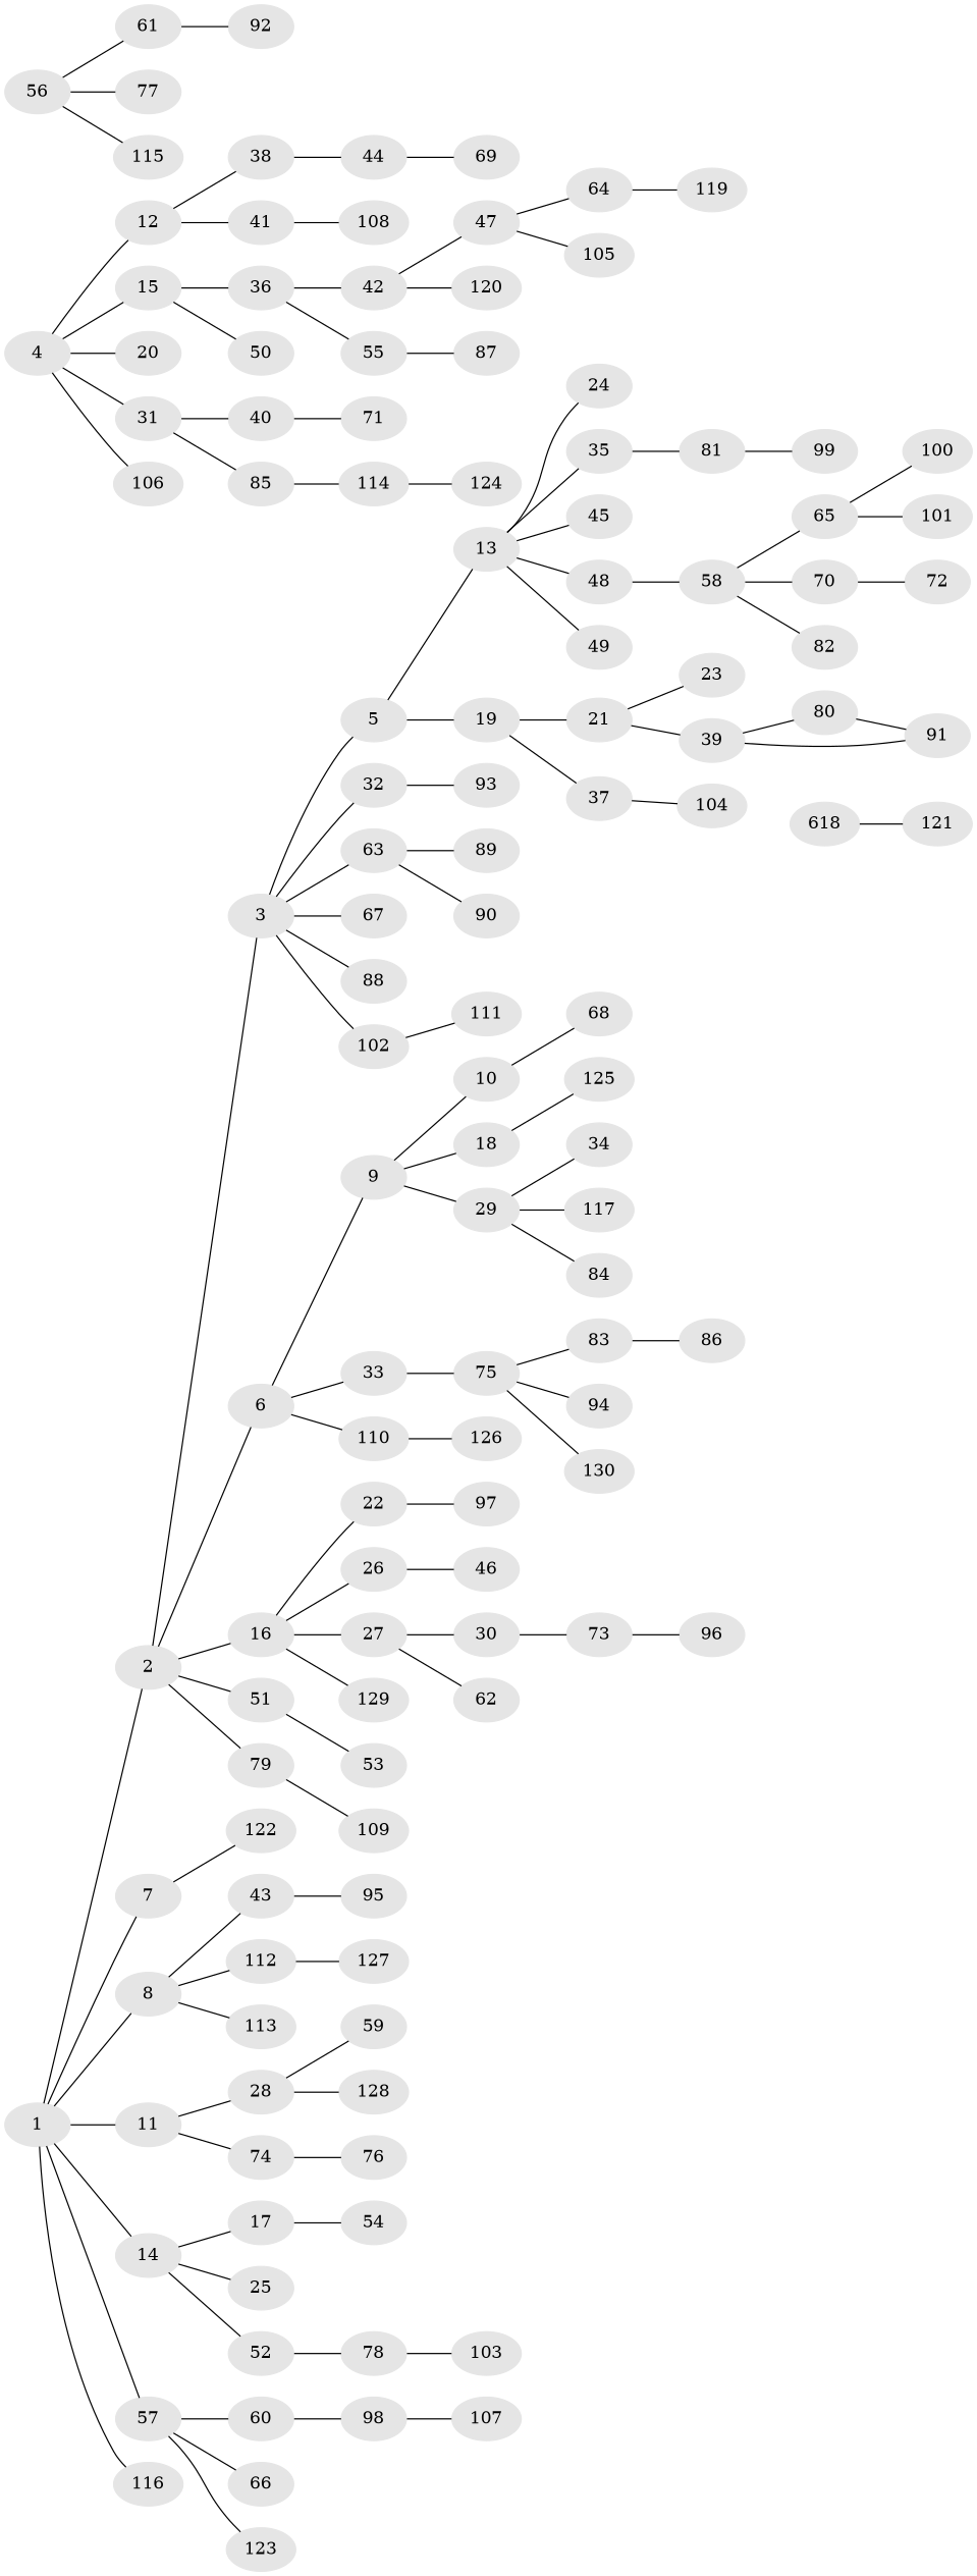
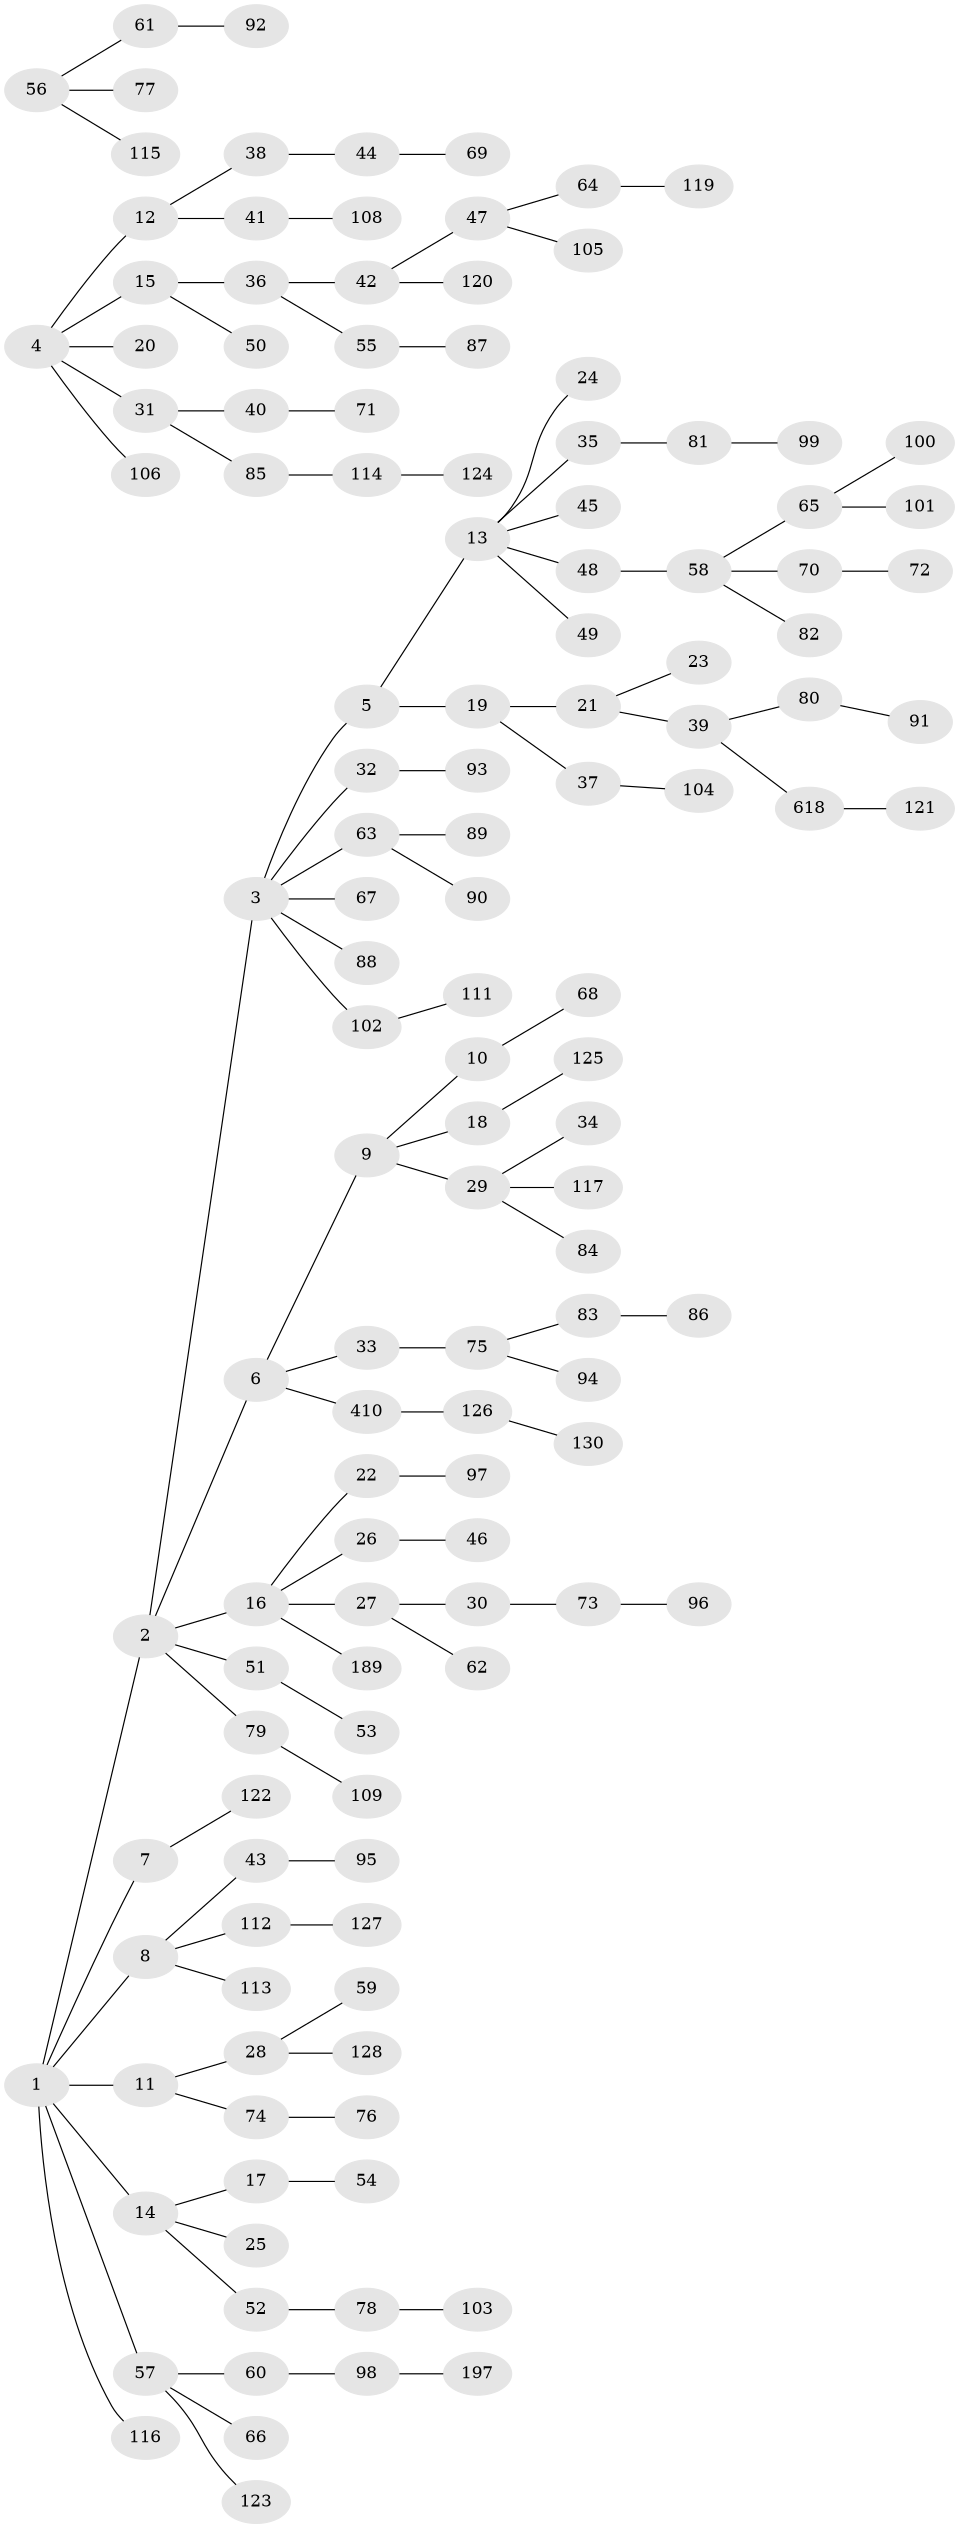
  graph {
    rankdir=LR
    node [color=gray90 style=filled]
    1
    2
    7
    8
    11
    14
    57
    116
    3
    6
    16
    51
    79
    122
    43
    112
    113
    28
    74
    17
    25
    52
    60
    66
    123
    5
    32
    63
    67
    88
    102
    9
    33
-   110
+   110 [label=410]
    22
    26
    27
-   129
+   129 [label=189]
    53
    109
    4
    12
    15
    20
    31
    106
    13
    19
    93
    89
    90
    111
    38
    41
    36
    50
    40
    85
    24
    35
    45
    48
    49
    21
    37
    10
    18
    29
    75
    126
    95
    127
    68
    125
    34
    117
    84
    59
    128
    76
    44
    108
    81
    58
    54
    78
    42
    55
    97
    46
    30
    62
    23
    39
    104
    80
    n97 [label=618]
    73
    96
    71
    114
    83
    94
    99
    47
    120
    87
    69
    91
    121
    56
    61
    77
    115
    64
    105
    119
    65
    70
    82
    103
    92
    98
    100
    101
    72
-   107
+   107 [label=197]
    86
    124
    130
    1 -- 2
    1 -- 7
    1 -- 8
    1 -- 11
    1 -- 14
    1 -- 57
    1 -- 116
    2 -- 3
    2 -- 6
    2 -- 16
    2 -- 51
    2 -- 79
    7 -- 122
    8 -- 43
    8 -- 112
    8 -- 113
    11 -- 28
    11 -- 74
    14 -- 17
    14 -- 25
    14 -- 52
    57 -- 60
    57 -- 66
    57 -- 123
    3 -- 5
    3 -- 32
    3 -- 63
    3 -- 67
    3 -- 88
    3 -- 102
    6 -- 9
    6 -- 33
    6 -- 110
    16 -- 22
    16 -- 26
    16 -- 27
    16 -- 129
    51 -- 53
    79 -- 109
    43 -- 95
    112 -- 127
    28 -- 59
    28 -- 128
    74 -- 76
    17 -- 54
    52 -- 78
    60 -- 98
    5 -- 13
    5 -- 19
    32 -- 93
    63 -- 89
    63 -- 90
    102 -- 111
    9 -- 10
    9 -- 18
    9 -- 29
    33 -- 75
    110 -- 126
    22 -- 97
    26 -- 46
    27 -- 30
    27 -- 62
    4 -- 12
    4 -- 15
    4 -- 20
    4 -- 31
    4 -- 106
    12 -- 38
    12 -- 41
    15 -- 36
    15 -- 50
    31 -- 40
    31 -- 85
    13 -- 24
    13 -- 35
    13 -- 45
    13 -- 48
    13 -- 49
    19 -- 21
    19 -- 37
    38 -- 44
    41 -- 108
    36 -- 42
    36 -- 55
    40 -- 71
    85 -- 114
    35 -- 81
    48 -- 58
    21 -- 23
    21 -- 39
    37 -- 104
    10 -- 68
    18 -- 125
    29 -- 34
    29 -- 117
    29 -- 84
    75 -- 83
    75 -- 94
-   75 -- 130
+   126 -- 130
    44 -- 69
    81 -- 99
    58 -- 65
    58 -- 70
    58 -- 82
    78 -- 103
    42 -- 47
    42 -- 120
    55 -- 87
    30 -- 73
    39 -- 80
-   39 -- 91
+   39 -- n97
    80 -- 91
    n97 -- 121
    73 -- 96
    114 -- 124
    83 -- 86
    47 -- 64
    47 -- 105
    56 -- 61
    56 -- 77
    56 -- 115
    61 -- 92
    64 -- 119
    65 -- 100
    65 -- 101
    70 -- 72
    98 -- 107
  }
